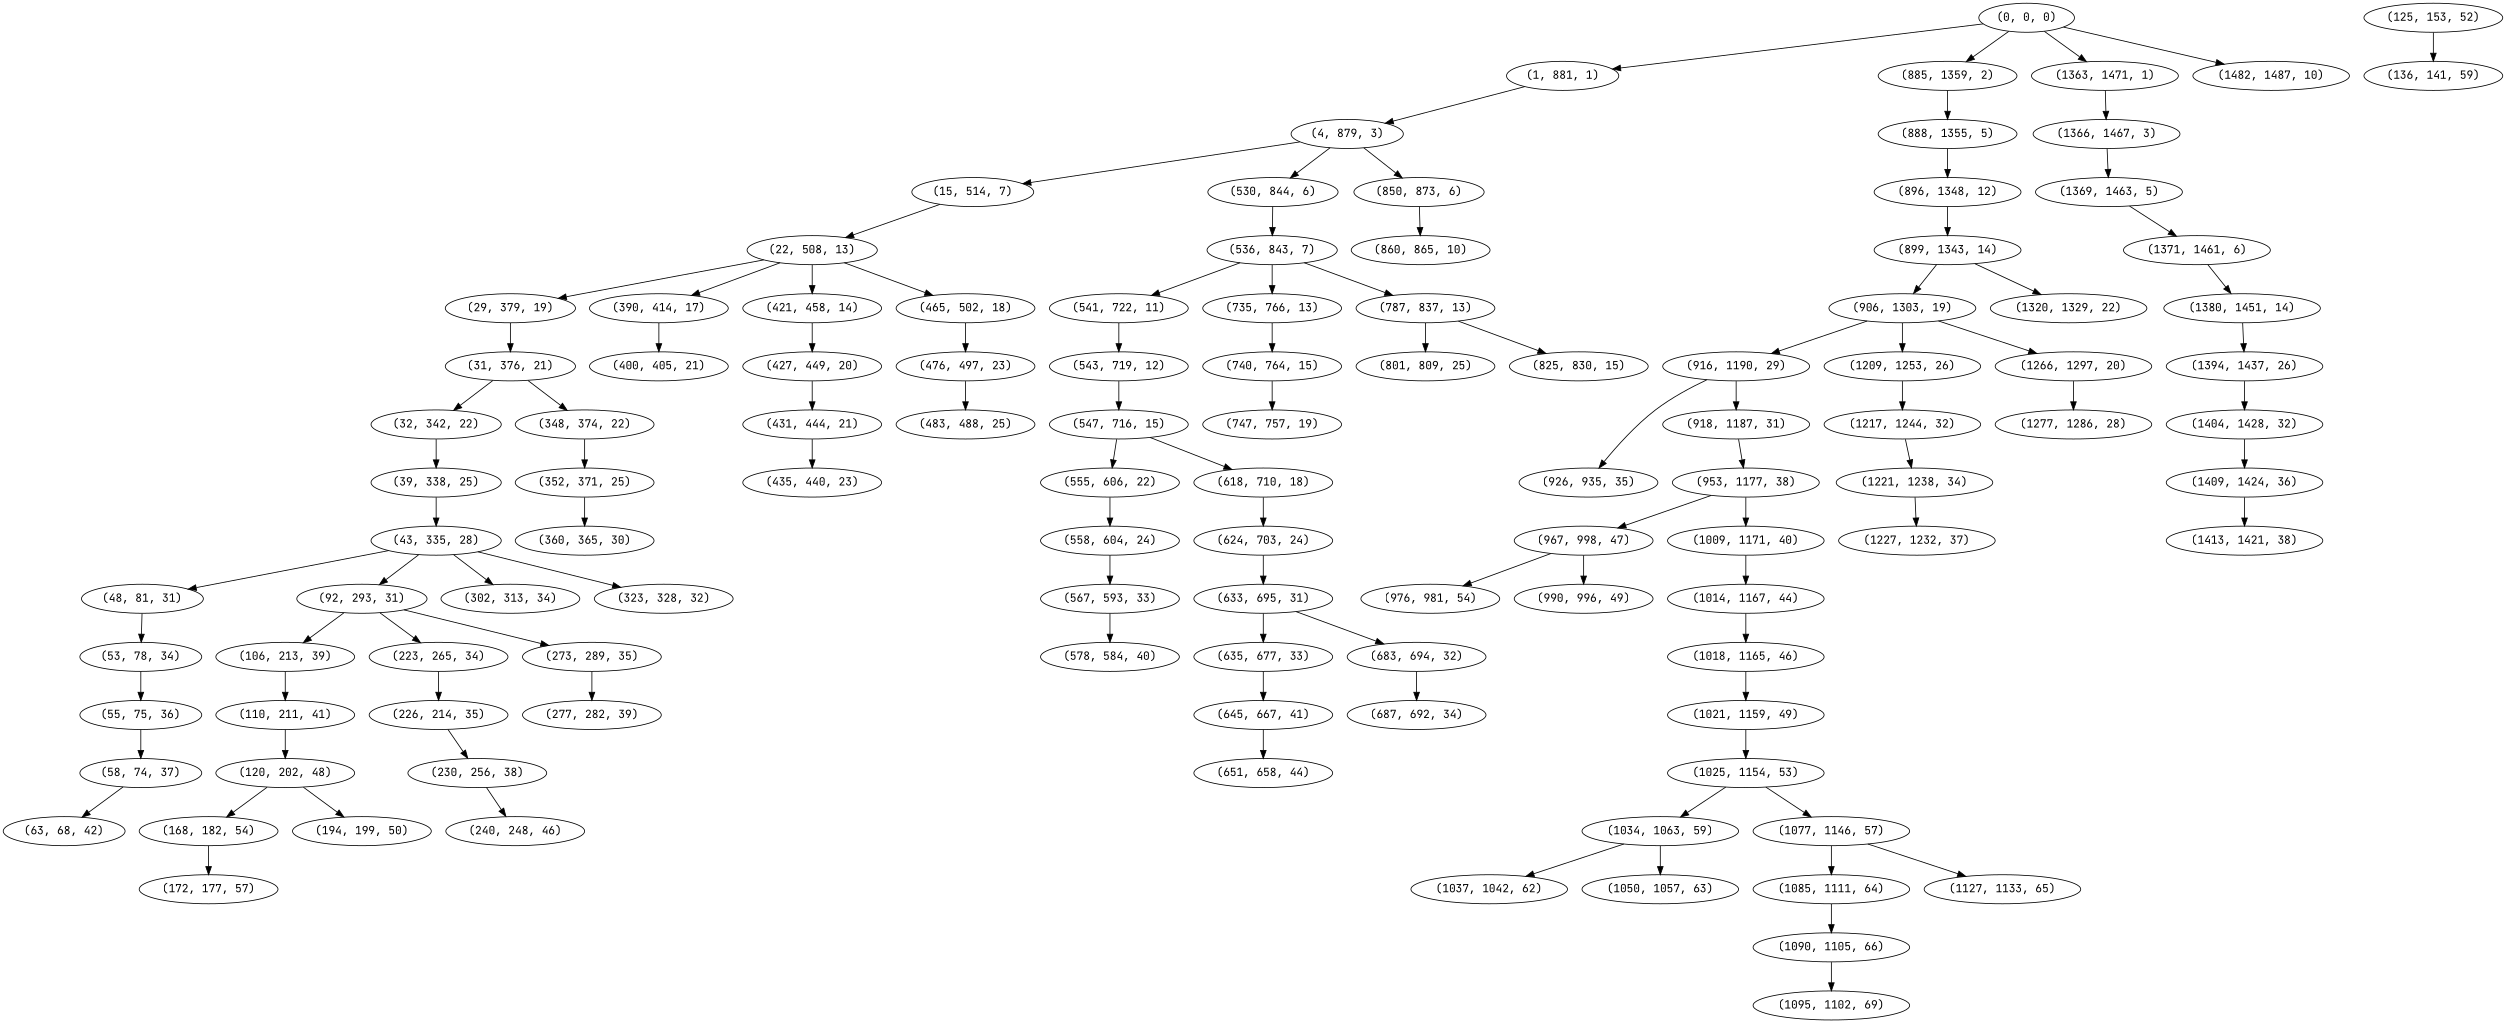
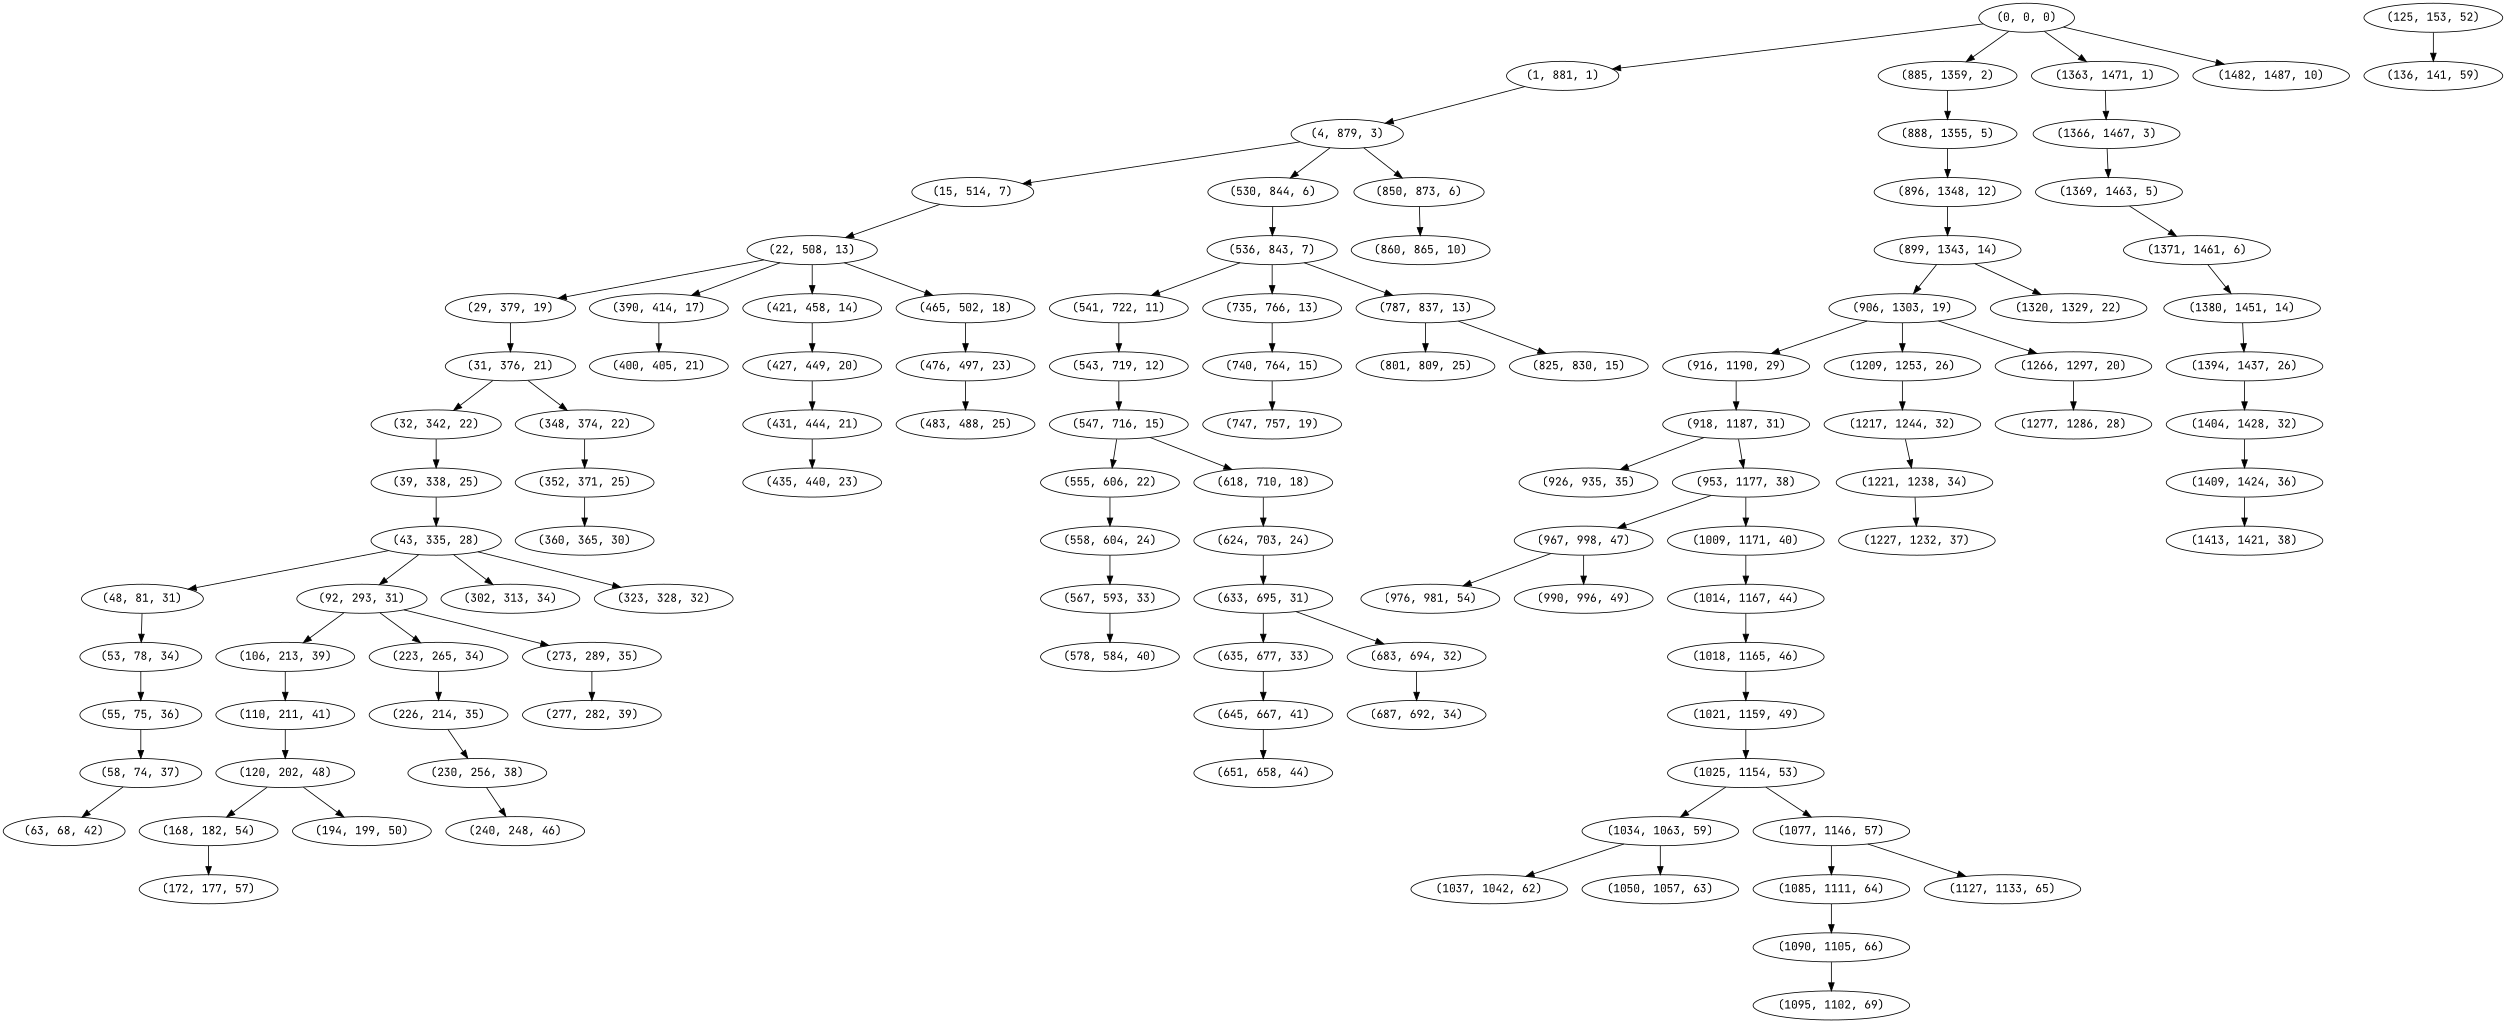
  digraph {
    fontname="JetBrains Mono"
    node [fontname="JetBrains Mono"]
    edge [fontname="JetBrains Mono"]
    "(0, 0, 0)"
    "(1, 881, 1)"
    "(885, 1359, 2)"
    "(1363, 1471, 1)"
    "(1482, 1487, 10)"
    "(4, 879, 3)"
    "(888, 1355, 5)"
    "(1366, 1467, 3)"
    "(15, 514, 7)"
    "(530, 844, 6)"
    "(850, 873, 6)"
    "(22, 508, 13)"
    "(536, 843, 7)"
    "(860, 865, 10)"
    "(29, 379, 19)"
    "(390, 414, 17)"
    "(421, 458, 14)"
    "(465, 502, 18)"
    "(31, 376, 21)"
    "(400, 405, 21)"
    "(427, 449, 20)"
    "(476, 497, 23)"
    "(32, 342, 22)"
    "(348, 374, 22)"
    "(39, 338, 25)"
    "(352, 371, 25)"
    "(43, 335, 28)"
    "(48, 81, 31)"
    "(92, 293, 31)"
    "(302, 313, 34)"
    "(323, 328, 32)"
    "(53, 78, 34)"
    "(106, 213, 39)"
    "(223, 265, 34)"
    "(273, 289, 35)"
    "(55, 75, 36)"
    "(58, 74, 37)"
    "(63, 68, 42)"
    "(110, 211, 41)"
    n40 [label="(226, 214, 35)"]
    "(277, 282, 39)"
    "(120, 202, 48)"
    "(168, 182, 54)"
    "(194, 199, 50)"
    "(125, 153, 52)"
    "(136, 141, 59)"
    "(172, 177, 57)"
    "(230, 256, 38)"
    "(240, 248, 46)"
    "(360, 365, 30)"
    "(431, 444, 21)"
    "(435, 440, 23)"
    "(483, 488, 25)"
    "(541, 722, 11)"
    "(735, 766, 13)"
    "(787, 837, 13)"
    "(543, 719, 12)"
    "(740, 764, 15)"
    "(801, 809, 25)"
    "(825, 830, 15)"
    "(547, 716, 15)"
    "(555, 606, 22)"
    "(618, 710, 18)"
    "(558, 604, 24)"
    "(624, 703, 24)"
    "(567, 593, 33)"
    "(578, 584, 40)"
    "(633, 695, 31)"
    "(635, 677, 33)"
    "(683, 694, 32)"
    "(645, 667, 41)"
    "(687, 692, 34)"
    "(651, 658, 44)"
    "(747, 757, 19)"
    "(896, 1348, 12)"
    "(899, 1343, 14)"
    "(906, 1303, 19)"
    "(1320, 1329, 22)"
    "(916, 1190, 29)"
    "(1209, 1253, 26)"
    "(1266, 1297, 20)"
    "(918, 1187, 31)"
    "(1217, 1244, 32)"
    "(1277, 1286, 28)"
    "(926, 935, 35)"
    "(953, 1177, 38)"
    "(967, 998, 47)"
    "(1009, 1171, 40)"
    "(976, 981, 54)"
    "(990, 996, 49)"
    "(1014, 1167, 44)"
    "(1018, 1165, 46)"
    "(1021, 1159, 49)"
    "(1025, 1154, 53)"
    "(1034, 1063, 59)"
    "(1077, 1146, 57)"
    "(1037, 1042, 62)"
    "(1050, 1057, 63)"
    "(1085, 1111, 64)"
    "(1127, 1133, 65)"
    "(1090, 1105, 66)"
    "(1095, 1102, 69)"
    "(1221, 1238, 34)"
    "(1227, 1232, 37)"
    "(1369, 1463, 5)"
    "(1371, 1461, 6)"
    "(1380, 1451, 14)"
    "(1394, 1437, 26)"
    "(1404, 1428, 32)"
    "(1409, 1424, 36)"
    "(1413, 1421, 38)"
    "(0, 0, 0)" -> "(1, 881, 1)"
    "(0, 0, 0)" -> "(885, 1359, 2)"
    "(0, 0, 0)" -> "(1363, 1471, 1)"
    "(0, 0, 0)" -> "(1482, 1487, 10)"
    "(1, 881, 1)" -> "(4, 879, 3)"
    "(885, 1359, 2)" -> "(888, 1355, 5)"
    "(1363, 1471, 1)" -> "(1366, 1467, 3)"
    "(4, 879, 3)" -> "(15, 514, 7)"
    "(4, 879, 3)" -> "(530, 844, 6)"
    "(4, 879, 3)" -> "(850, 873, 6)"
    "(888, 1355, 5)" -> "(896, 1348, 12)"
    "(1366, 1467, 3)" -> "(1369, 1463, 5)"
    "(15, 514, 7)" -> "(22, 508, 13)"
    "(530, 844, 6)" -> "(536, 843, 7)"
    "(850, 873, 6)" -> "(860, 865, 10)"
    "(22, 508, 13)" -> "(29, 379, 19)"
    "(22, 508, 13)" -> "(390, 414, 17)"
    "(22, 508, 13)" -> "(421, 458, 14)"
    "(22, 508, 13)" -> "(465, 502, 18)"
    "(536, 843, 7)" -> "(541, 722, 11)"
    "(536, 843, 7)" -> "(735, 766, 13)"
    "(536, 843, 7)" -> "(787, 837, 13)"
    "(29, 379, 19)" -> "(31, 376, 21)"
    "(390, 414, 17)" -> "(400, 405, 21)"
    "(421, 458, 14)" -> "(427, 449, 20)"
    "(465, 502, 18)" -> "(476, 497, 23)"
    "(31, 376, 21)" -> "(32, 342, 22)"
    "(31, 376, 21)" -> "(348, 374, 22)"
    "(427, 449, 20)" -> "(431, 444, 21)"
    "(476, 497, 23)" -> "(483, 488, 25)"
    "(32, 342, 22)" -> "(39, 338, 25)"
    "(348, 374, 22)" -> "(352, 371, 25)"
    "(39, 338, 25)" -> "(43, 335, 28)"
    "(352, 371, 25)" -> "(360, 365, 30)"
    "(43, 335, 28)" -> "(48, 81, 31)"
    "(43, 335, 28)" -> "(92, 293, 31)"
    "(43, 335, 28)" -> "(302, 313, 34)"
    "(43, 335, 28)" -> "(323, 328, 32)"
    "(48, 81, 31)" -> "(53, 78, 34)"
    "(92, 293, 31)" -> "(106, 213, 39)"
    "(92, 293, 31)" -> "(223, 265, 34)"
    "(92, 293, 31)" -> "(273, 289, 35)"
    "(53, 78, 34)" -> "(55, 75, 36)"
    "(106, 213, 39)" -> "(110, 211, 41)"
    "(223, 265, 34)" -> n40
    "(273, 289, 35)" -> "(277, 282, 39)"
    "(55, 75, 36)" -> "(58, 74, 37)"
    "(58, 74, 37)" -> "(63, 68, 42)"
    "(110, 211, 41)" -> "(120, 202, 48)"
    n40 -> "(230, 256, 38)"
    "(120, 202, 48)" -> "(168, 182, 54)"
    "(120, 202, 48)" -> "(194, 199, 50)"
    "(168, 182, 54)" -> "(172, 177, 57)"
    "(125, 153, 52)" -> "(136, 141, 59)"
    "(230, 256, 38)" -> "(240, 248, 46)"
    "(431, 444, 21)" -> "(435, 440, 23)"
    "(541, 722, 11)" -> "(543, 719, 12)"
    "(735, 766, 13)" -> "(740, 764, 15)"
    "(787, 837, 13)" -> "(801, 809, 25)"
    "(787, 837, 13)" -> "(825, 830, 15)"
    "(543, 719, 12)" -> "(547, 716, 15)"
    "(740, 764, 15)" -> "(747, 757, 19)"
    "(547, 716, 15)" -> "(555, 606, 22)"
    "(547, 716, 15)" -> "(618, 710, 18)"
    "(555, 606, 22)" -> "(558, 604, 24)"
    "(618, 710, 18)" -> "(624, 703, 24)"
    "(558, 604, 24)" -> "(567, 593, 33)"
    "(624, 703, 24)" -> "(633, 695, 31)"
    "(567, 593, 33)" -> "(578, 584, 40)"
    "(633, 695, 31)" -> "(635, 677, 33)"
    "(633, 695, 31)" -> "(683, 694, 32)"
    "(635, 677, 33)" -> "(645, 667, 41)"
    "(683, 694, 32)" -> "(687, 692, 34)"
    "(645, 667, 41)" -> "(651, 658, 44)"
    "(896, 1348, 12)" -> "(899, 1343, 14)"
    "(899, 1343, 14)" -> "(906, 1303, 19)"
    "(899, 1343, 14)" -> "(1320, 1329, 22)"
    "(906, 1303, 19)" -> "(916, 1190, 29)"
    "(906, 1303, 19)" -> "(1209, 1253, 26)"
    "(906, 1303, 19)" -> "(1266, 1297, 20)"
    "(916, 1190, 29)" -> "(918, 1187, 31)"
    "(1209, 1253, 26)" -> "(1217, 1244, 32)"
    "(1266, 1297, 20)" -> "(1277, 1286, 28)"
-   "(916, 1190, 29)" -> "(926, 935, 35)"
+   "(918, 1187, 31)" -> "(926, 935, 35)"
    "(918, 1187, 31)" -> "(953, 1177, 38)"
    "(1217, 1244, 32)" -> "(1221, 1238, 34)"
    "(953, 1177, 38)" -> "(967, 998, 47)"
    "(953, 1177, 38)" -> "(1009, 1171, 40)"
    "(967, 998, 47)" -> "(976, 981, 54)"
    "(967, 998, 47)" -> "(990, 996, 49)"
    "(1009, 1171, 40)" -> "(1014, 1167, 44)"
    "(1014, 1167, 44)" -> "(1018, 1165, 46)"
    "(1018, 1165, 46)" -> "(1021, 1159, 49)"
    "(1021, 1159, 49)" -> "(1025, 1154, 53)"
    "(1025, 1154, 53)" -> "(1034, 1063, 59)"
    "(1025, 1154, 53)" -> "(1077, 1146, 57)"
    "(1034, 1063, 59)" -> "(1037, 1042, 62)"
    "(1034, 1063, 59)" -> "(1050, 1057, 63)"
    "(1077, 1146, 57)" -> "(1085, 1111, 64)"
    "(1077, 1146, 57)" -> "(1127, 1133, 65)"
    "(1085, 1111, 64)" -> "(1090, 1105, 66)"
    "(1090, 1105, 66)" -> "(1095, 1102, 69)"
    "(1221, 1238, 34)" -> "(1227, 1232, 37)"
    "(1369, 1463, 5)" -> "(1371, 1461, 6)"
    "(1371, 1461, 6)" -> "(1380, 1451, 14)"
    "(1380, 1451, 14)" -> "(1394, 1437, 26)"
    "(1394, 1437, 26)" -> "(1404, 1428, 32)"
    "(1404, 1428, 32)" -> "(1409, 1424, 36)"
    "(1409, 1424, 36)" -> "(1413, 1421, 38)"
  }
